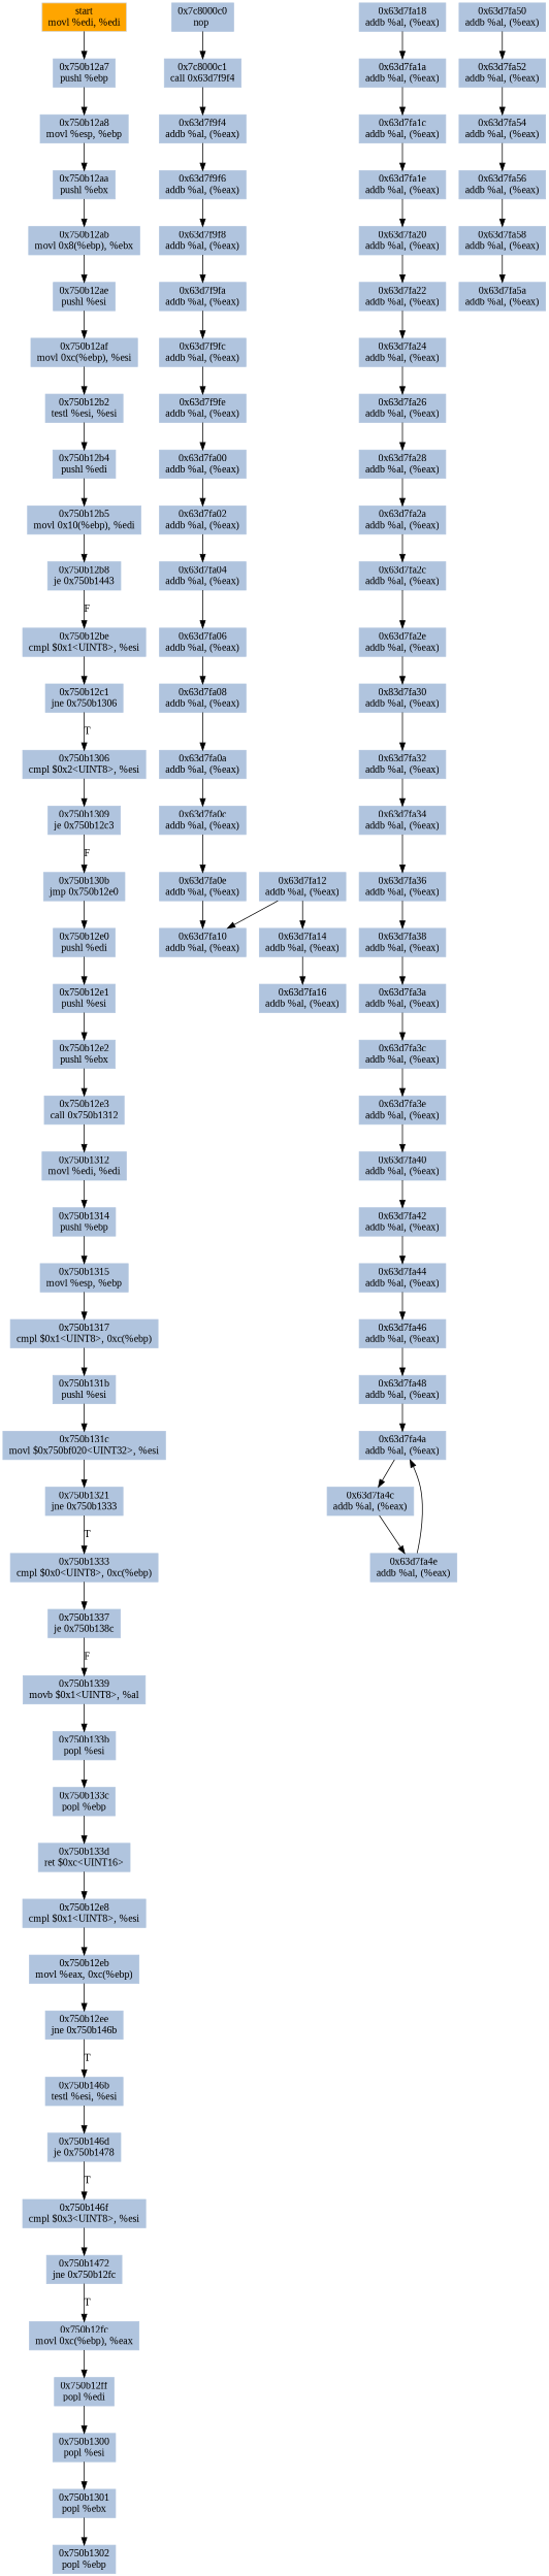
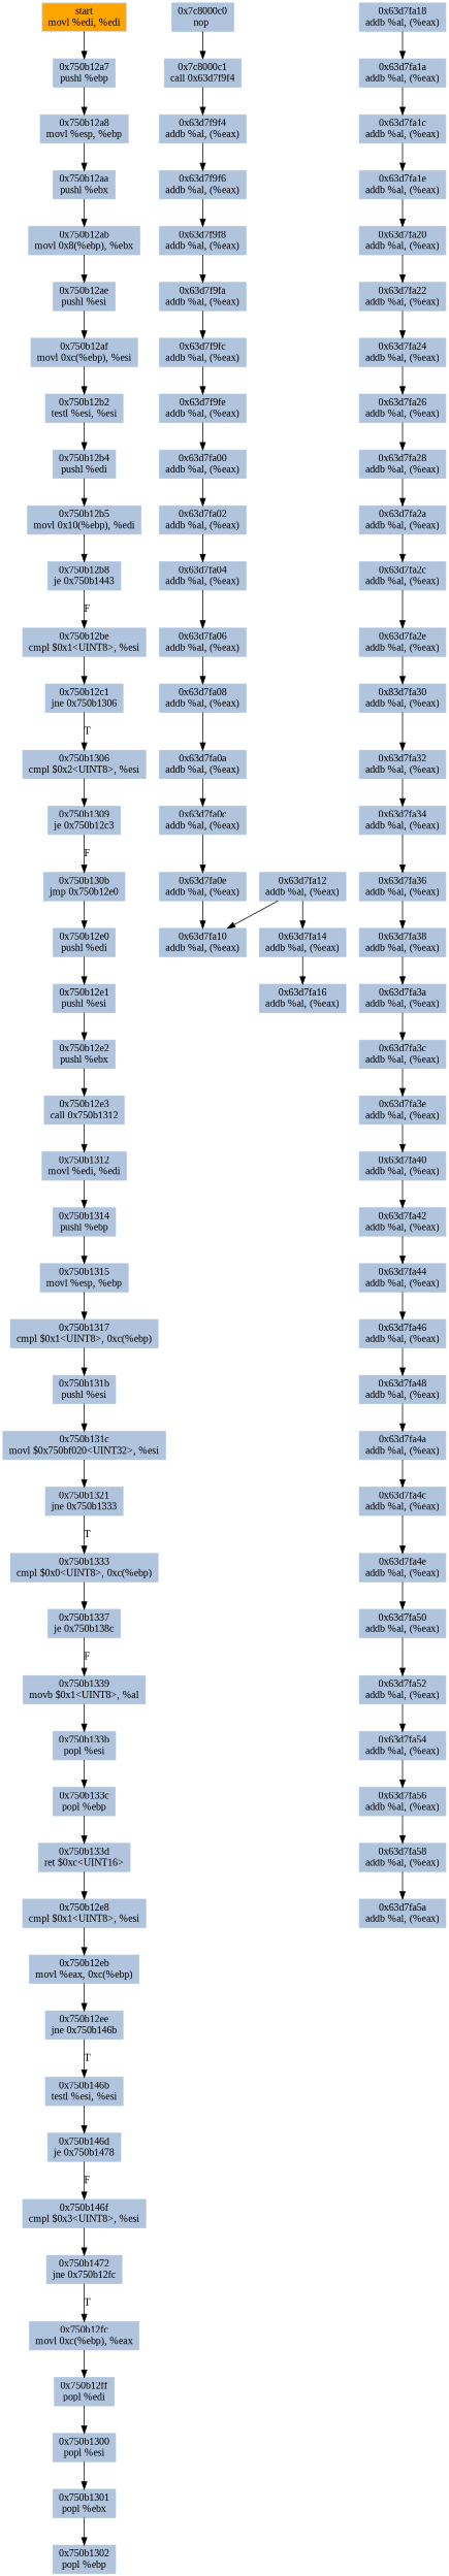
  digraph {
    fontname="Liberation Serif"
    node [color=lightsteelblue fillcolor=lightsteelblue fontname="Liberation Serif" shape=rectangle style=filled]
    edge [color="#000000" fontname="Liberation Serif"]
    n1 [color=lightgrey fillcolor=orange label="start\nmovl %edi, %edi"]
    n2 [label="0x750b12a7\npushl %ebp"]
    n3 [label="0x750b12a8\nmovl %esp, %ebp"]
    n4 [label="0x750b12aa\npushl %ebx"]
    n5 [label="0x750b12ab\nmovl 0x8(%ebp), %ebx"]
    n6 [label="0x750b12ae\npushl %esi"]
    n7 [label="0x750b12af\nmovl 0xc(%ebp), %esi"]
    n8 [label="0x750b12b2\ntestl %esi, %esi"]
    n9 [label="0x750b12b4\npushl %edi"]
    n10 [label="0x750b12b5\nmovl 0x10(%ebp), %edi"]
    n11 [label="0x750b12b8\nje 0x750b1443"]
    n12 [label="0x750b12be\ncmpl $0x1<UINT8>, %esi"]
    n13 [label="0x750b12c1\njne 0x750b1306"]
    n14 [label="0x750b1306\ncmpl $0x2<UINT8>, %esi"]
    n15 [label="0x750b1309\nje 0x750b12c3"]
    n16 [label="0x750b130b\njmp 0x750b12e0"]
    n17 [label="0x750b12e0\npushl %edi"]
    n18 [label="0x750b12e1\npushl %esi"]
    n19 [label="0x750b12e2\npushl %ebx"]
    n20 [label="0x750b12e3\ncall 0x750b1312"]
    n21 [label="0x750b1312\nmovl %edi, %edi"]
    n22 [label="0x750b1314\npushl %ebp"]
    n23 [label="0x750b1315\nmovl %esp, %ebp"]
    n24 [label="0x750b1317\ncmpl $0x1<UINT8>, 0xc(%ebp)"]
    n25 [label="0x750b131b\npushl %esi"]
    n26 [label="0x750b131c\nmovl $0x750bf020<UINT32>, %esi"]
    n27 [label="0x750b1321\njne 0x750b1333"]
    n28 [label="0x750b1333\ncmpl $0x0<UINT8>, 0xc(%ebp)"]
    n29 [label="0x750b1337\nje 0x750b138c"]
    n30 [label="0x750b1339\nmovb $0x1<UINT8>, %al"]
    n31 [label="0x750b133b\npopl %esi"]
    n32 [label="0x750b133c\npopl %ebp"]
    n33 [label="0x750b133d\nret $0xc<UINT16>"]
    n34 [label="0x750b12e8\ncmpl $0x1<UINT8>, %esi"]
    n35 [label="0x750b12eb\nmovl %eax, 0xc(%ebp)"]
    n36 [label="0x750b12ee\njne 0x750b146b"]
    n37 [label="0x750b146b\ntestl %esi, %esi"]
    n38 [label="0x750b146d\nje 0x750b1478"]
    n39 [label="0x750b146f\ncmpl $0x3<UINT8>, %esi"]
    n40 [label="0x750b1472\njne 0x750b12fc"]
    n41 [label="0x750b12fc\nmovl 0xc(%ebp), %eax"]
    n42 [label="0x750b12ff\npopl %edi"]
    n43 [label="0x750b1300\npopl %esi"]
    n44 [label="0x750b1301\npopl %ebx"]
    n45 [label="0x750b1302\npopl %ebp"]
    n46 [label="0x7c8000c0\nnop "]
    n47 [label="0x7c8000c1\ncall 0x63d7f9f4"]
    n48 [label="0x63d7f9f4\naddb %al, (%eax)"]
    n49 [label="0x63d7f9f6\naddb %al, (%eax)"]
    n50 [label="0x63d7f9f8\naddb %al, (%eax)"]
    n51 [label="0x63d7f9fa\naddb %al, (%eax)"]
    n52 [label="0x63d7f9fc\naddb %al, (%eax)"]
    n53 [label="0x63d7f9fe\naddb %al, (%eax)"]
    n54 [label="0x63d7fa00\naddb %al, (%eax)"]
    n55 [label="0x63d7fa02\naddb %al, (%eax)"]
    n56 [label="0x63d7fa04\naddb %al, (%eax)"]
    n57 [label="0x63d7fa06\naddb %al, (%eax)"]
    n58 [label="0x63d7fa08\naddb %al, (%eax)"]
    n59 [label="0x63d7fa0a\naddb %al, (%eax)"]
    n60 [label="0x63d7fa0c\naddb %al, (%eax)"]
    n61 [label="0x63d7fa0e\naddb %al, (%eax)"]
    n62 [label="0x63d7fa10\naddb %al, (%eax)"]
    n63 [label="0x63d7fa12\naddb %al, (%eax)"]
    n64 [label="0x63d7fa14\naddb %al, (%eax)"]
    n65 [label="0x63d7fa16\naddb %al, (%eax)"]
    n66 [label="0x63d7fa18\naddb %al, (%eax)"]
    n67 [label="0x63d7fa1a\naddb %al, (%eax)"]
    n68 [label="0x63d7fa1c\naddb %al, (%eax)"]
    n69 [label="0x63d7fa1e\naddb %al, (%eax)"]
    n70 [label="0x63d7fa20\naddb %al, (%eax)"]
    n71 [label="0x63d7fa22\naddb %al, (%eax)"]
    n72 [label="0x63d7fa24\naddb %al, (%eax)"]
    n73 [label="0x63d7fa26\naddb %al, (%eax)"]
    n74 [label="0x63d7fa28\naddb %al, (%eax)"]
    n75 [label="0x63d7fa2a\naddb %al, (%eax)"]
    n76 [label="0x63d7fa2c\naddb %al, (%eax)"]
    n77 [label="0x63d7fa2e\naddb %al, (%eax)"]
    n78 [label="0x83d7fa30\naddb %al, (%eax)"]
    n79 [label="0x63d7fa32\naddb %al, (%eax)"]
    n80 [label="0x63d7fa34\naddb %al, (%eax)"]
    n81 [label="0x63d7fa36\naddb %al, (%eax)"]
    n82 [label="0x63d7fa38\naddb %al, (%eax)"]
    n83 [label="0x63d7fa3a\naddb %al, (%eax)"]
    n84 [label="0x63d7fa3c\naddb %al, (%eax)"]
    n85 [label="0x63d7fa3e\naddb %al, (%eax)"]
    n86 [label="0x63d7fa40\naddb %al, (%eax)"]
    n87 [label="0x63d7fa42\naddb %al, (%eax)"]
    n88 [label="0x63d7fa44\naddb %al, (%eax)"]
    n89 [label="0x63d7fa46\naddb %al, (%eax)"]
    n90 [label="0x63d7fa48\naddb %al, (%eax)"]
    n91 [label="0x63d7fa4a\naddb %al, (%eax)"]
    n92 [label="0x63d7fa4c\naddb %al, (%eax)"]
    n93 [label="0x63d7fa4e\naddb %al, (%eax)"]
    n94 [label="0x63d7fa50\naddb %al, (%eax)"]
    n95 [label="0x63d7fa52\naddb %al, (%eax)"]
    n96 [label="0x63d7fa54\naddb %al, (%eax)"]
    n97 [label="0x63d7fa56\naddb %al, (%eax)"]
    n98 [label="0x63d7fa58\naddb %al, (%eax)"]
    n99 [label="0x63d7fa5a\naddb %al, (%eax)"]
    n1 -> n2
    n2 -> n3
    n3 -> n4
    n4 -> n5
    n5 -> n6
    n6 -> n7
    n7 -> n8
    n8 -> n9
    n9 -> n10
    n10 -> n11
    n11 -> n12 [label=F]
    n12 -> n13
    n13 -> n14 [label=T]
    n14 -> n15
    n15 -> n16 [label=F]
    n16 -> n17
    n17 -> n18
    n18 -> n19
    n19 -> n20
    n20 -> n21
    n21 -> n22
    n22 -> n23
    n23 -> n24
    n24 -> n25
    n25 -> n26
    n26 -> n27
    n27 -> n28 [label=T]
    n28 -> n29
    n29 -> n30 [label=F]
    n30 -> n31
    n31 -> n32
    n32 -> n33
    n33 -> n34
    n34 -> n35
    n35 -> n36
    n36 -> n37 [label=T]
    n37 -> n38
-   n38 -> n39 [label=T]
+   n38 -> n39 [label=F]
    n39 -> n40
    n40 -> n41 [label=T]
    n41 -> n42
    n42 -> n43
    n43 -> n44
    n44 -> n45
    n46 -> n47
    n47 -> n48
    n48 -> n49
    n49 -> n50
    n50 -> n51
    n51 -> n52
    n52 -> n53
    n53 -> n54
    n54 -> n55
    n55 -> n56
    n56 -> n57
    n57 -> n58
    n58 -> n59
    n59 -> n60
    n60 -> n61
    n61 -> n62
    n63 -> n62
    n63 -> n64
    n64 -> n65
    n66 -> n67
    n67 -> n68
    n68 -> n69
    n69 -> n70
    n70 -> n71
    n71 -> n72
    n72 -> n73
    n73 -> n74
    n74 -> n75
    n75 -> n76
    n76 -> n77
    n77 -> n78
    n78 -> n79
    n79 -> n80
    n80 -> n81
    n81 -> n82
    n82 -> n83
    n83 -> n84
    n84 -> n85
    n85 -> n86
    n86 -> n87
    n87 -> n88
    n88 -> n89
    n89 -> n90
    n90 -> n91
    n91 -> n92
    n92 -> n93
-   n93 -> n91
+   n93 -> n94
    n94 -> n95
    n95 -> n96
    n96 -> n97
    n97 -> n98
    n98 -> n99
  }
